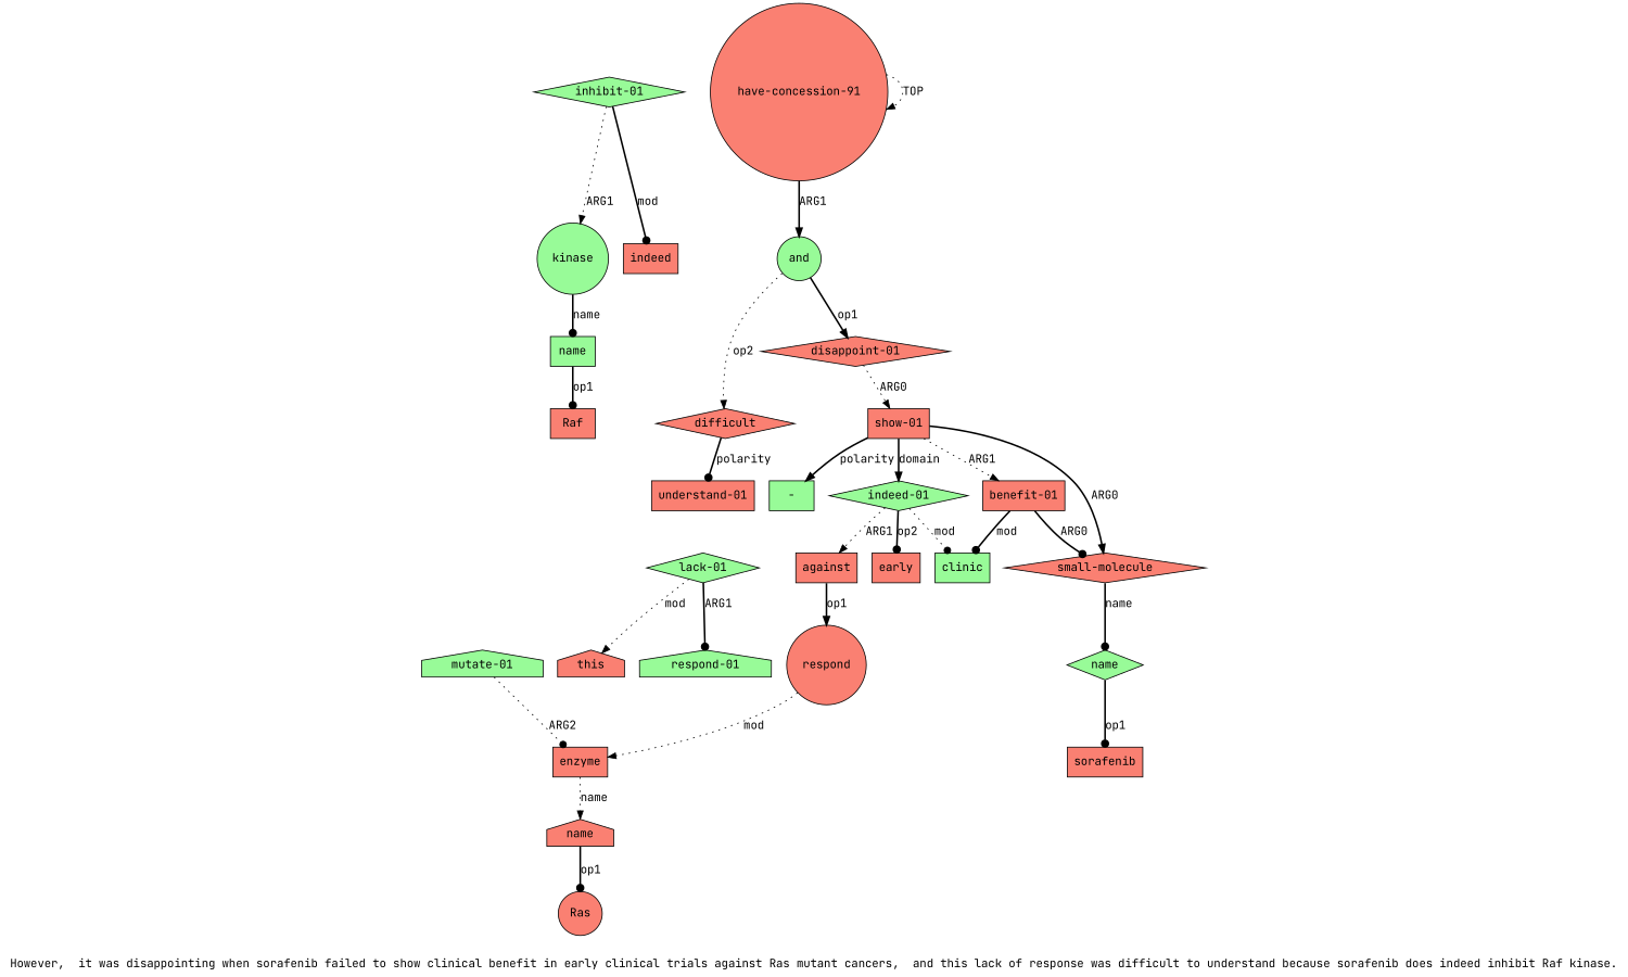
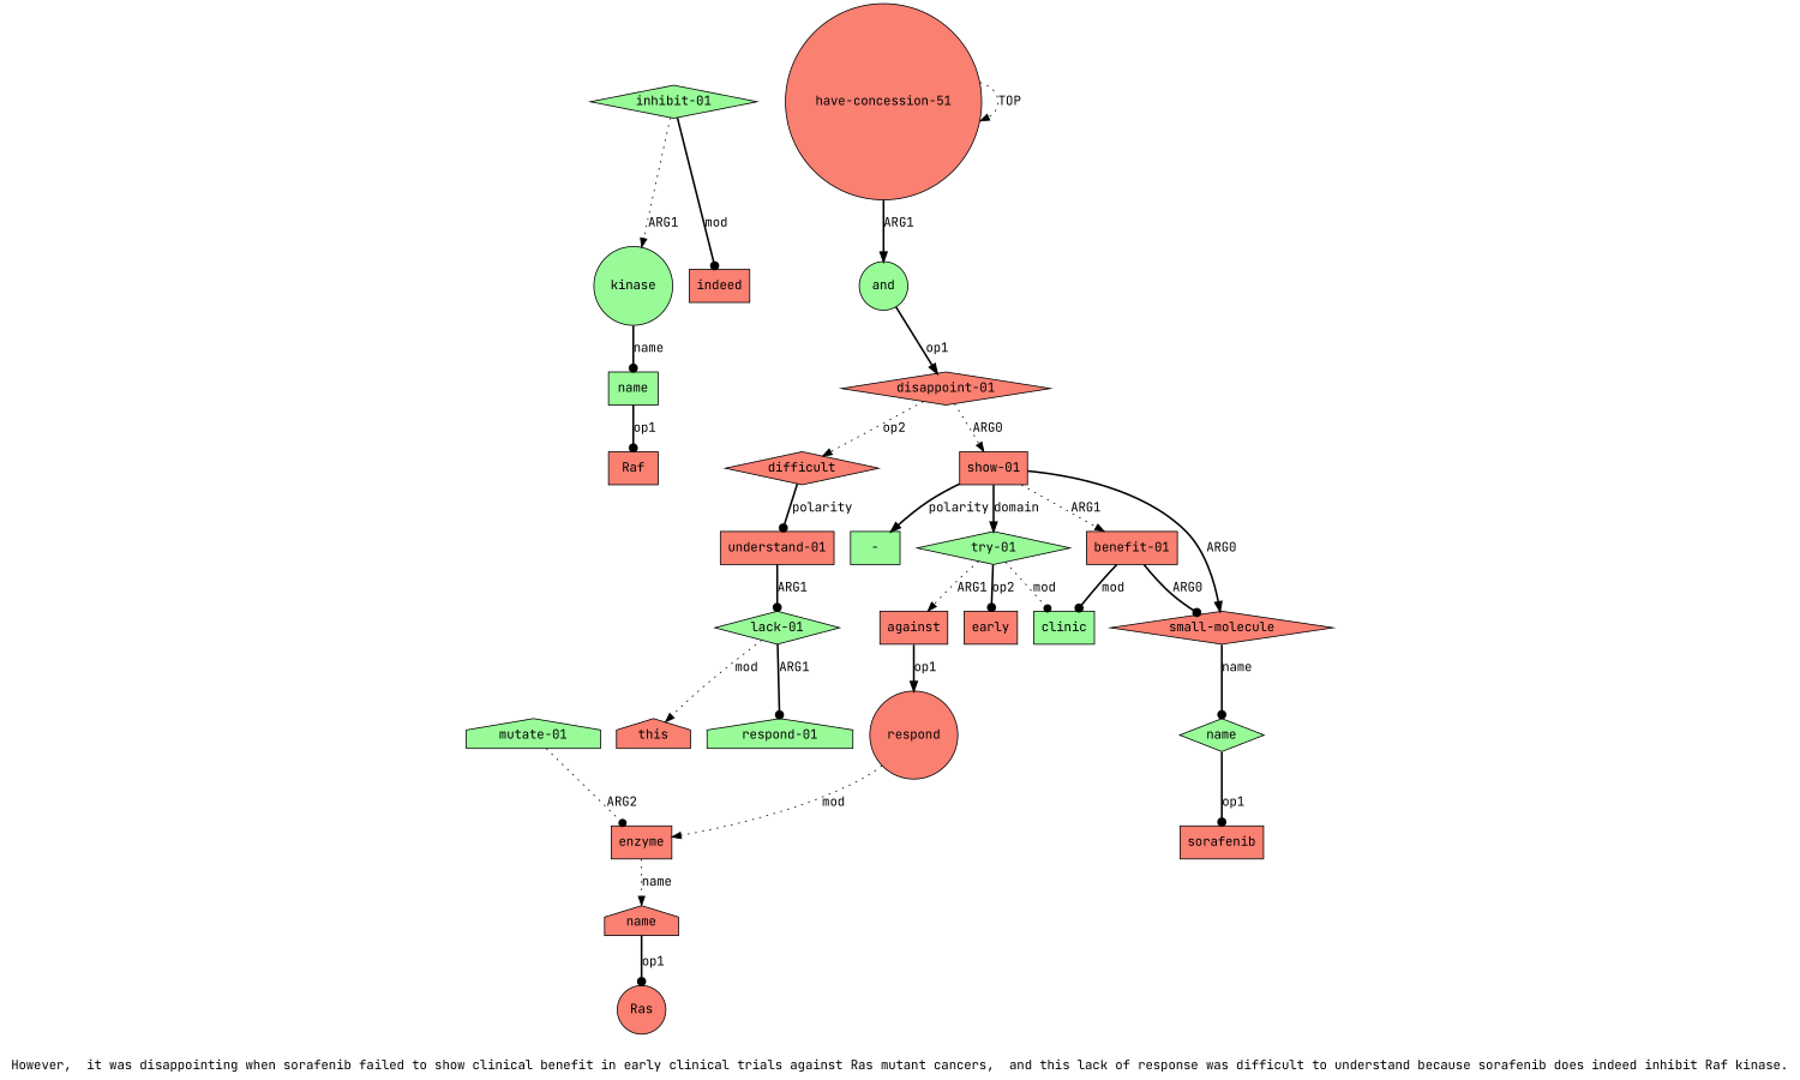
  digraph {
    fontname="JetBrains Mono"
    label="However,  it was disappointing when sorafenib failed to show clinical benefit in early clinical trials against Ras mutant cancers,  and this lack of response was difficult to understand because sorafenib does indeed inhibit Raf kinase."
    node [color=black fillcolor=salmon fontname="JetBrains Mono" gold_ind=-1 gold_label=name shape=box style=filled test_ind=-1 test_label=name]
    edge [arrowhead=normal color=black fontname="JetBrains Mono" gold_label=ARG1 style=bold test_label=ARG1]
    n1 [fillcolor=palegreen gold_ind=21 gold_label="inhibit-01" label="inhibit-01" shape=diamond test_ind=21 test_label="inhibit-01"]
    n2 [fillcolor=palegreen gold_ind=22 gold_label=kinase label=kinase shape=circle test_ind=22 test_label=kinase]
    n3 [gold_ind=24 gold_label=indeed label=indeed test_ind=24 test_label=indeed]
    n4 [gold_ind=15 gold_label=difficult label=difficult shape=diamond test_ind=15 test_label=difficult]
    n5 [gold_ind=16 gold_label="understand-01" label="understand-01" test_ind=16 test_label="understand-01"]
    n6 [fillcolor=palegreen gold_ind=23 label=name test_ind=23]
    n7 [gold_ind=4 gold_label="small-molecule" label="small-molecule" shape=diamond test_ind=4 test_label="small-molecule"]
    n8 [fillcolor=palegreen gold_ind=5 label=name shape=diamond test_ind=5]
    n9 [fillcolor=palegreen gold_ind=17 gold_label="lack-01" label="lack-01" shape=diamond test_ind=17 test_label="lack-01"]
    n10 [gold_label=Raf label=Raf test_label=Raf]
    n11 [gold_label=sorafenib label=sorafenib test_label=sorafenib]
    n12 [fillcolor=palegreen gold_label="-" label="-" test_label="-"]
    n13 [gold_ind=19 gold_label=this label=this shape=house test_ind=19 test_label=this]
    n14 [fillcolor=palegreen gold_ind=18 gold_label="respond-01" label="respond-01" shape=house test_ind=18 test_label="respond-01"]
    n15 [gold_ind=14 gold_label=early label=early test_ind=14 test_label=early]
    n16 [gold_ind=11 gold_label=enzyme label=enzyme test_ind=11 test_label=enzyme]
    n17 [gold_ind=12 label=name shape=house test_ind=12]
    n18 [gold_label=Ras label=Ras shape=circle test_label=Ras]
    n19 [gold_ind=10 gold_label=cancer label=respond shape=circle test_ind=10 test_label=cancer]
    n20 [fillcolor=palegreen gold_ind=13 gold_label="mutate-01" label="mutate-01" shape=house test_ind=13 test_label="mutate-01"]
    n21 [fillcolor=palegreen gold_ind=1 gold_label=and label=and shape=circle test_ind=1 test_label=and]
    n22 [gold_ind=2 gold_label="disappoint-01" label="disappoint-01" shape=diamond test_ind=2 test_label="disappoint-01"]
    n23 [gold_ind=3 gold_label="show-01" label="show-01" test_ind=3 test_label="show-01"]
    n24 [gold_ind=6 gold_label="benefit-01" label="benefit-01" test_ind=6 test_label="benefit-01"]
-   n25 [fillcolor=palegreen gold_ind=8 gold_label="try-01" label="indeed-01" shape=diamond test_ind=8 test_label="try-01"]
-   n26 [gold_ind=0 gold_label="have-concession-91" label="have-concession-91" shape=circle test_ind=0 test_label="have-concession-91"]
+   n25 [fillcolor=palegreen gold_ind=8 gold_label="try-01" label="try-01" shape=diamond test_ind=8 test_label="try-01"]
+   n26 [gold_ind=0 gold_label="have-concession-91" label="have-concession-51" shape=circle test_ind=0 test_label="have-concession-91"]
    n27 [fillcolor=palegreen gold_ind=7 gold_label=clinic label=clinic test_ind=7 test_label=clinic]
    n28 [gold_ind=9 gold_label=against label=against test_ind=9 test_label=against]
    n1 -> n2 [label=ARG1 style=dotted]
    n1 -> n3 [arrowhead=dot gold_label=mod label=mod test_label=mod]
    n2 -> n6 [arrowhead=dot gold_label=name label=name test_label=name]
    n4 -> n5 [arrowhead=dot gold_label=domain label=polarity test_label=domain]
+   n5 -> n9 [arrowhead=dot label=ARG1]
    n6 -> n10 [arrowhead=dot gold_label=op1 label=op1 test_label=op1]
    n7 -> n8 [arrowhead=dot gold_label=name label=name test_label=name]
    n8 -> n11 [arrowhead=dot gold_label=op1 label=op1 test_label=op1]
    n9 -> n13 [gold_label=mod label=mod style=dotted test_label=mod]
    n9 -> n14 [arrowhead=dot label=ARG1]
    n16 -> n17 [gold_label=name label=name style=dotted test_label=name]
    n17 -> n18 [arrowhead=dot gold_label=op1 label=op1 test_label=op1]
    n19 -> n16 [gold_label=mod label=mod style=dotted test_label=mod]
    n20 -> n16 [arrowhead=dot gold_label=ARG2 label=ARG2 style=dotted test_label=ARG2]
-   n21 -> n4 [gold_label=op2 label=op2 style=dotted test_label=op2]
+   n22 -> n4 [gold_label=op2 label=op2 style=dotted test_label=op2]
    n21 -> n22 [gold_label=op1 label=op1 test_label=op1]
    n22 -> n23 [gold_label=ARG0 label=ARG0 style=dotted test_label=ARG0]
    n23 -> n7 [gold_label=ARG0 label=ARG0 test_label=ARG0]
    n23 -> n12 [gold_label=polarity label=polarity test_label=polarity]
    n23 -> n24 [label=ARG1 style=dotted]
    n23 -> n25 [gold_label=time label=domain test_label=time]
    n24 -> n7 [arrowhead=dot gold_label=ARG0 label=ARG0 test_label=ARG0]
    n24 -> n27 [arrowhead=dot gold_label=mod label=mod test_label=mod]
    n25 -> n15 [arrowhead=dot gold_label=time label=op2 test_label=time]
    n25 -> n27 [arrowhead=dot gold_label=mod label=mod style=dotted test_label=mod]
    n25 -> n28 [label=ARG1 style=dotted]
    n26 -> n21 [label=ARG1]
    n26 -> n26 [gold_label=TOP label=TOP style=dotted test_label=TOP]
    n28 -> n19 [gold_label=op1 label=op1 test_label=op1]
  }
